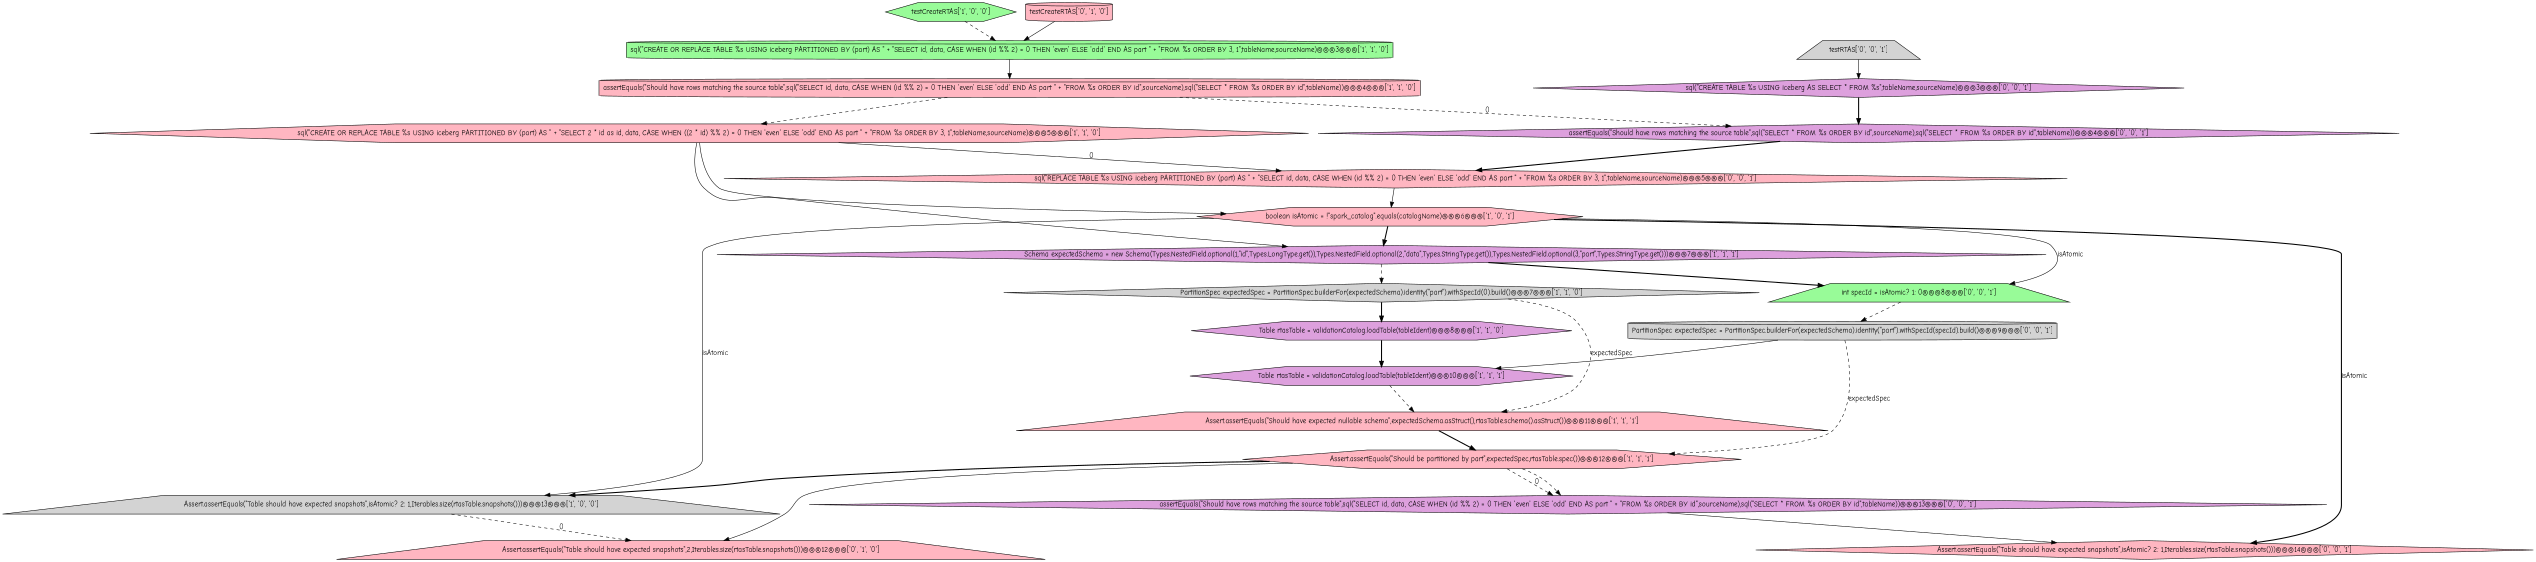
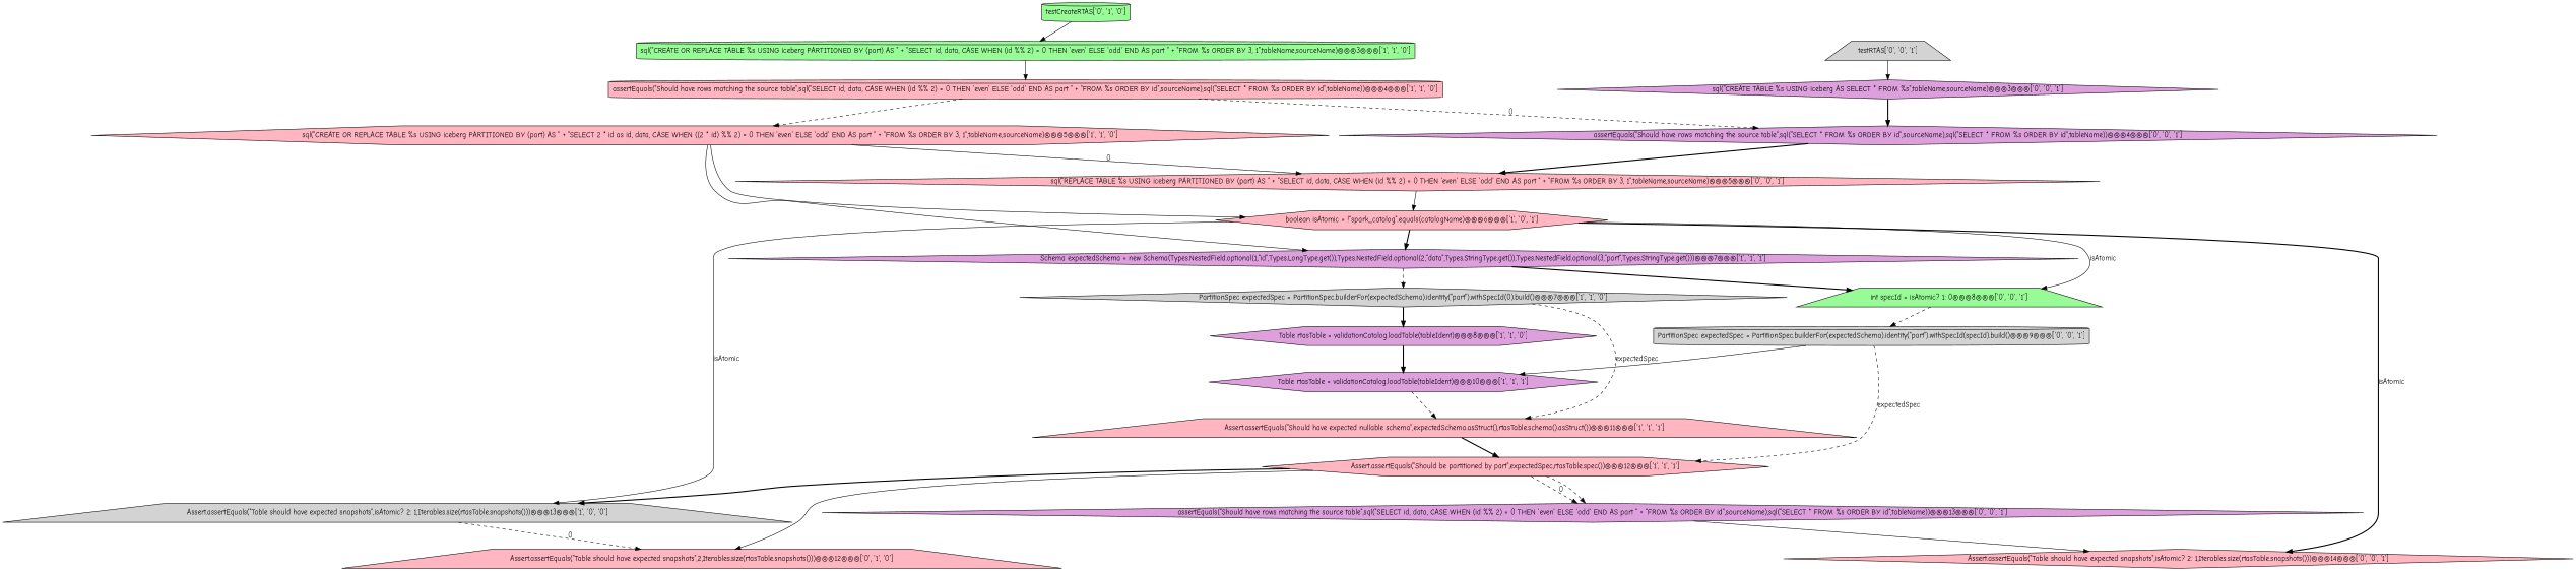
  digraph {
    fontname="Comic Neue"
    node [fillcolor=lightpink fontname="Comic Neue" shape=diamond style=filled]
    edge [fontname="Comic Neue" style=solid]
    n1 [fillcolor=lightgrey label="PartitionSpec expectedSpec = PartitionSpec.builderFor(expectedSchema).identity(\"part\").withSpecId(0).build()@@@7@@@['1', '1', '0']"]
    n2 [label="Assert.assertEquals(\"Should have expected nullable schema\",expectedSchema.asStruct(),rtasTable.schema().asStruct())@@@11@@@['1', '1', '1']" shape=trapezium]
    n3 [fillcolor=plum label="Table rtasTable = validationCatalog.loadTable(tableIdent)@@@8@@@['1', '1', '0']" shape=hexagon]
    n4 [label="Assert.assertEquals(\"Should be partitioned by part\",expectedSpec,rtasTable.spec())@@@12@@@['1', '1', '1']" shape=hexagon]
    n5 [fillcolor=plum label="Table rtasTable = validationCatalog.loadTable(tableIdent)@@@10@@@['1', '1', '1']" shape=hexagon]
    n6 [fillcolor=lightgrey label="PartitionSpec expectedSpec = PartitionSpec.builderFor(expectedSchema).identity(\"part\").withSpecId(specId).build()@@@9@@@['0', '0', '1']" shape=cylinder]
    n7 [fillcolor=lightgrey label="Assert.assertEquals(\"Table should have expected snapshots\",isAtomic? 2: 1,Iterables.size(rtasTable.snapshots()))@@@13@@@['1', '0', '0']" shape=trapezium]
    n8 [label="Assert.assertEquals(\"Table should have expected snapshots\",2,Iterables.size(rtasTable.snapshots()))@@@12@@@['0', '1', '0']" shape=trapezium]
    n9 [fillcolor=plum label="assertEquals(\"Should have rows matching the source table\",sql(\"SELECT id, data, CASE WHEN (id %% 2) = 0 THEN 'even' ELSE 'odd' END AS part \" + \"FROM %s ORDER BY id\",sourceName),sql(\"SELECT * FROM %s ORDER BY id\",tableName))@@@13@@@['0', '0', '1']"]
    n10 [fillcolor=plum label="sql(\"CREATE TABLE %s USING iceberg AS SELECT * FROM %s\",tableName,sourceName)@@@3@@@['0', '0', '1']"]
    n11 [fillcolor=plum label="assertEquals(\"Should have rows matching the source table\",sql(\"SELECT * FROM %s ORDER BY id\",sourceName),sql(\"SELECT * FROM %s ORDER BY id\",tableName))@@@4@@@['0', '0', '1']"]
    n12 [label="sql(\"REPLACE TABLE %s USING iceberg PARTITIONED BY (part) AS \" + \"SELECT id, data, CASE WHEN (id %% 2) = 0 THEN 'even' ELSE 'odd' END AS part \" + \"FROM %s ORDER BY 3, 1\",tableName,sourceName)@@@5@@@['0', '0', '1']"]
    n13 [fillcolor=palegreen label="int specId = isAtomic? 1: 0@@@8@@@['0', '0', '1']" shape=trapezium]
-   n14 [fillcolor=palegreen label="testCreateRTAS['1', '0', '0']" shape=hexagon]
    n15 [fillcolor=palegreen label="sql(\"CREATE OR REPLACE TABLE %s USING iceberg PARTITIONED BY (part) AS \" + \"SELECT id, data, CASE WHEN (id %% 2) = 0 THEN 'even' ELSE 'odd' END AS part \" + \"FROM %s ORDER BY 3, 1\",tableName,sourceName)@@@3@@@['1', '1', '0']" shape=cylinder]
    n16 [label="assertEquals(\"Should have rows matching the source table\",sql(\"SELECT id, data, CASE WHEN (id %% 2) = 0 THEN 'even' ELSE 'odd' END AS part \" + \"FROM %s ORDER BY id\",sourceName),sql(\"SELECT * FROM %s ORDER BY id\",tableName))@@@4@@@['1', '1', '0']" shape=cylinder]
    n17 [label="Assert.assertEquals(\"Table should have expected snapshots\",isAtomic? 2: 1,Iterables.size(rtasTable.snapshots()))@@@14@@@['0', '0', '1']"]
    n18 [label="sql(\"CREATE OR REPLACE TABLE %s USING iceberg PARTITIONED BY (part) AS \" + \"SELECT 2 * id as id, data, CASE WHEN ((2 * id) %% 2) = 0 THEN 'even' ELSE 'odd' END AS part \" + \"FROM %s ORDER BY 3, 1\",tableName,sourceName)@@@5@@@['1', '1', '0']" shape=hexagon]
    n19 [fillcolor=plum label="Schema expectedSchema = new Schema(Types.NestedField.optional(1,\"id\",Types.LongType.get()),Types.NestedField.optional(2,\"data\",Types.StringType.get()),Types.NestedField.optional(3,\"part\",Types.StringType.get()))@@@7@@@['1', '1', '1']"]
    n20 [label="boolean isAtomic = !\"spark_catalog\".equals(catalogName)@@@6@@@['1', '0', '1']" shape=hexagon]
-   n21 [label="testCreateRTAS['0', '1', '0']" shape=cylinder]
+   n21 [fillcolor=palegreen label="testCreateRTAS['0', '1', '0']" shape=cylinder]
    n22 [fillcolor=lightgrey label="testRTAS['0', '0', '1']" shape=trapezium]
    n1 -> n2 [label=expectedSpec style=dashed]
    n1 -> n3 [style=bold]
    n2 -> n4 [style=bold]
    n3 -> n5 [style=bold]
    n4 -> n7 [style=bold]
    n4 -> n8
    n4 -> n9 [label=0 style=dashed]
    n4 -> n9 [style=dashed]
    n5 -> n2 [style=dashed]
    n6 -> n4 [label=expectedSpec style=dashed]
    n6 -> n5
    n7 -> n8 [label=0 style=dashed]
    n9 -> n17
    n10 -> n11 [style=bold]
    n11 -> n12 [style=bold]
    n12 -> n20
    n13 -> n6 [style=dashed]
-   n14 -> n15 [style=dashed]
    n15 -> n16
    n16 -> n11 [label=0 style=dashed]
    n16 -> n18 [style=dashed]
    n18 -> n12 [label=0]
    n18 -> n19
    n18 -> n20
    n19 -> n1 [style=dashed]
    n19 -> n13 [style=bold]
    n20 -> n7 [label=isAtomic]
    n20 -> n13 [label=isAtomic]
    n20 -> n17 [label=isAtomic style=bold]
    n20 -> n19 [style=bold]
    n21 -> n15
    n22 -> n10
  }
